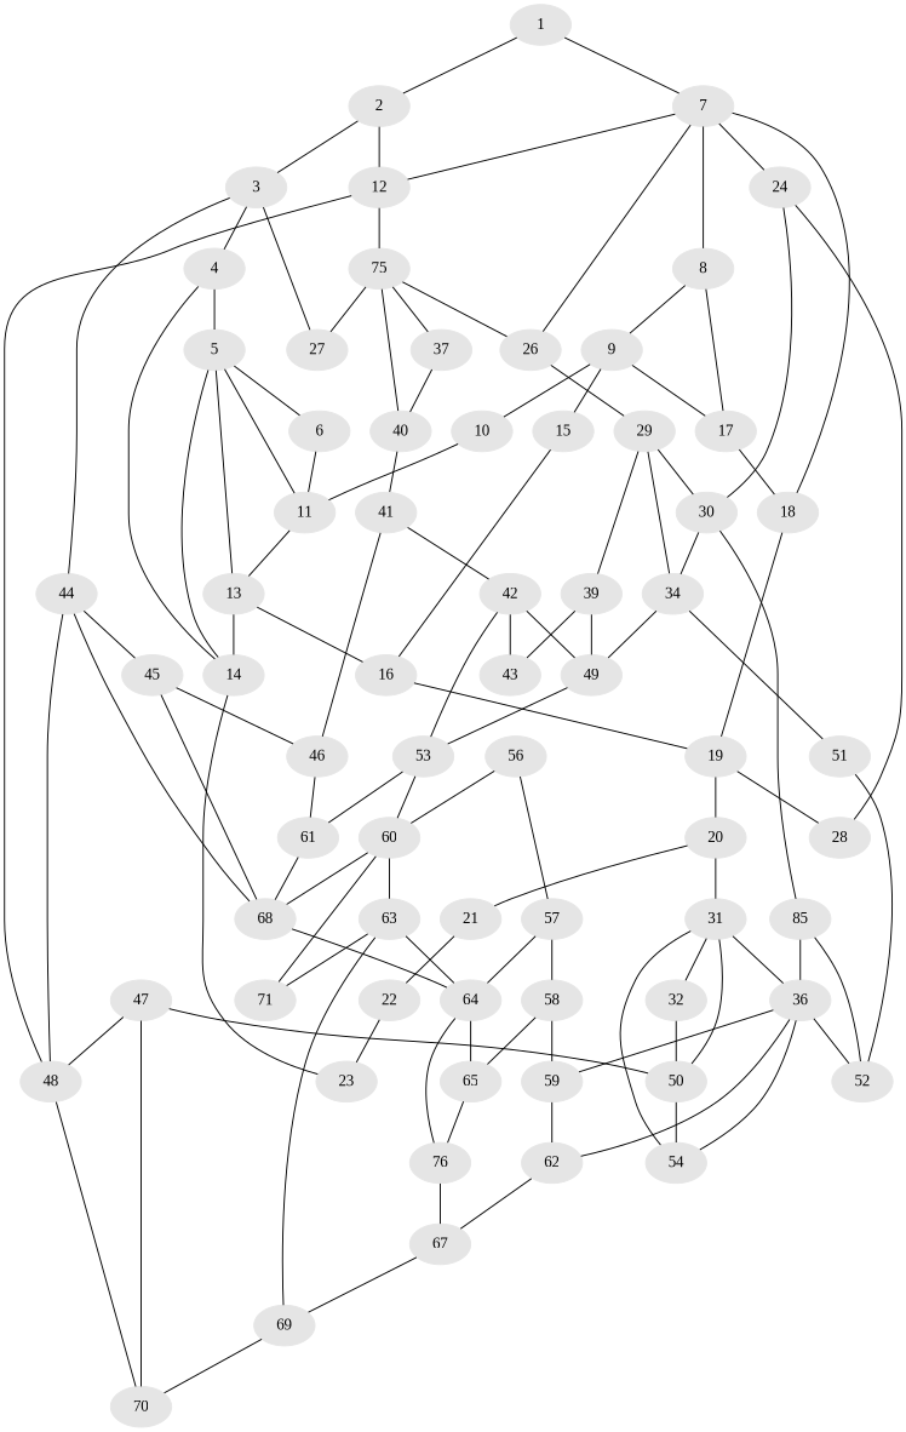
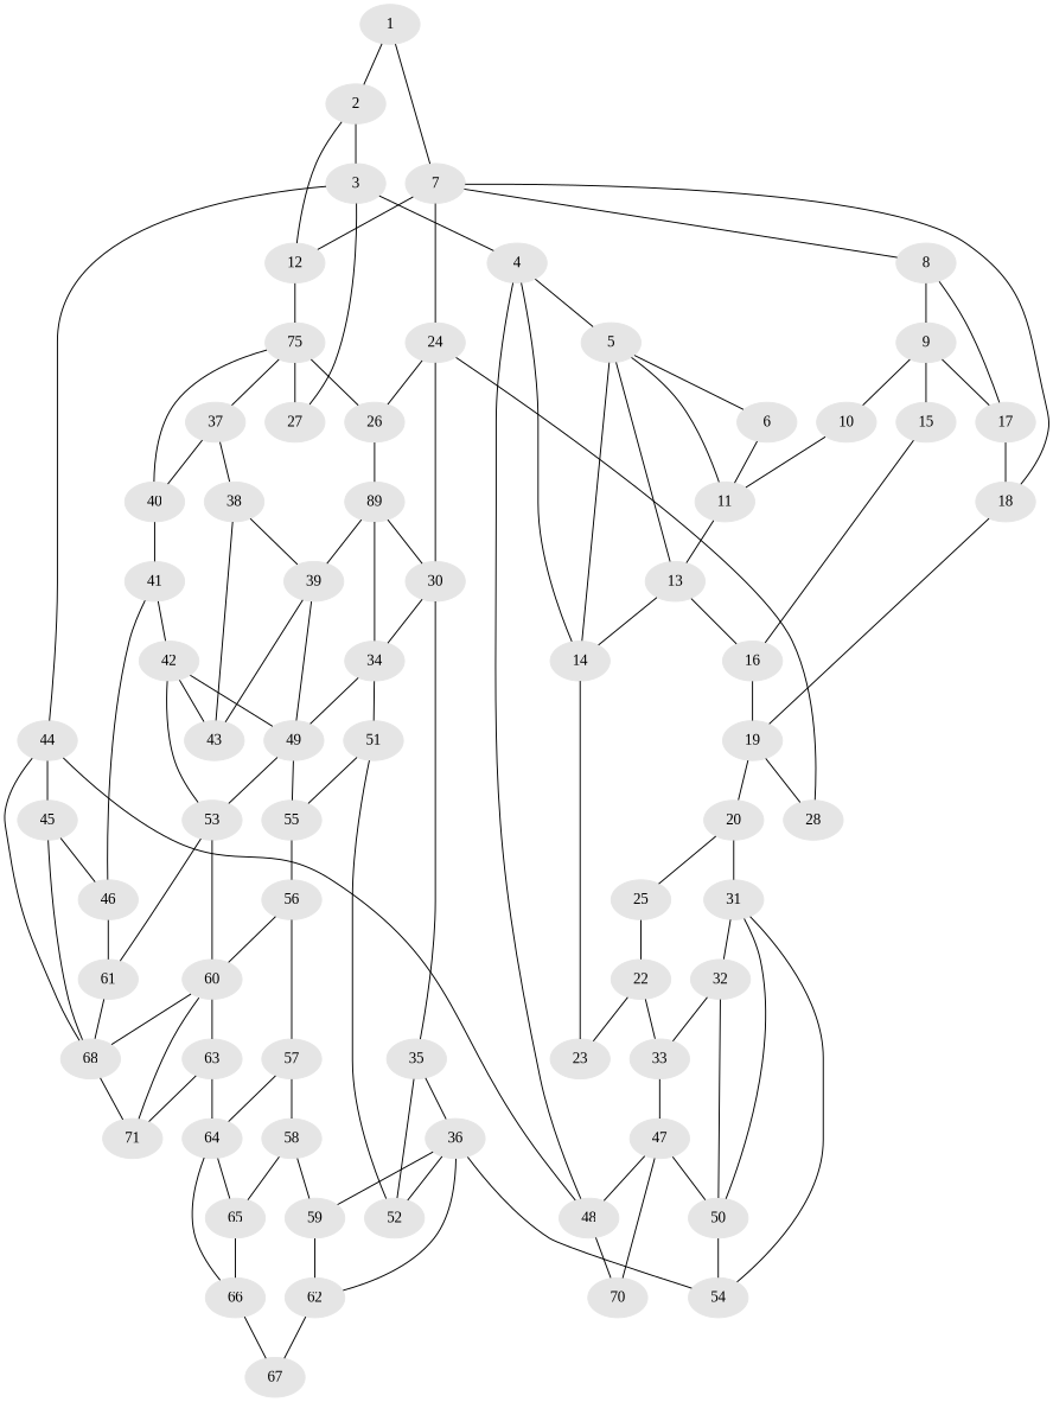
  graph {
    fontname="Liberation Serif"
    node [color=gray90 fontname="Liberation Serif" style=filled]
    edge [fontname="Liberation Serif" weight=1.0]
    1
    2
    7
    3
    12
    8
    18
    24
    4
    27
    44
    n12 [label=75]
    5
    14
    48
    45
    68
    6
    11
    13
    23
    70
    16
    9
    17
    19
    28
    26
    30
    10
    15
    37
    40
    20
-   21
+   21 [label=25]
    31
    22
    32
    36
    50
    54
+   33
    47
-   29
+   29 [label=89]
    34
-   35 [label=85]
+   35
+   38
    41
    39
    49
    51
    43
    52
    59
    62
    53
+   55
    67
    42
    46
    61
    60
    71
    56
    63
    57
    58
    64
    65
-   66 [label=76]
-   69
+   66
    1 -- 2
    1 -- 7
    2 -- 3
    2 -- 12
    7 -- 12
    7 -- 8
    7 -- 18
    7 -- 24 [weight=2.0]
    3 -- 4
    3 -- 27
    3 -- 44
    12 -- n12
    8 -- 9
    8 -- 17
    18 -- 19
    24 -- 28
-   7 -- 26
+   24 -- 26
    24 -- 30
    4 -- 5
    4 -- 14
-   12 -- 48
+   4 -- 48
    44 -- 48
    44 -- 45
    44 -- 68
    n12 -- 27 [weight=2.0]
    n12 -- 26
    n12 -- 37
    n12 -- 40
    5 -- 14 [weight=2.0]
    5 -- 6
    5 -- 11
    5 -- 13
    14 -- 23 [weight=2.0]
    48 -- 70
    45 -- 68
    45 -- 46
-   68 -- 64
+   68 -- 71
    6 -- 11
    11 -- 13
    13 -- 14
    13 -- 16
    16 -- 19
    9 -- 17
    9 -- 10 [weight=2.0]
    9 -- 15 [weight=2.0]
    17 -- 18
    19 -- 28 [weight=2.0]
    19 -- 20 [weight=2.0]
    26 -- 29 [weight=2.0]
    30 -- 34
    30 -- 35
    10 -- 11 [weight=2.0]
    15 -- 16
    37 -- 40
+   37 -- 38
    40 -- 41
    20 -- 21
    20 -- 31 [weight=2.0]
    21 -- 22 [weight=2.0]
    31 -- 32
-   31 -- 36
    31 -- 50
    31 -- 54
    22 -- 23 [weight=2.0]
+   22 -- 33 [weight=2.0]
    32 -- 50
+   32 -- 33
    36 -- 54
    36 -- 52
    36 -- 59
    36 -- 62
    50 -- 54
+   33 -- 47 [weight=2.0]
    47 -- 48
    47 -- 70
    47 -- 50 [weight=2.0]
    29 -- 30
    29 -- 34
    29 -- 39 [weight=2.0]
    34 -- 49
    34 -- 51
    35 -- 36
    35 -- 52
+   38 -- 39
+   38 -- 43
    41 -- 42 [weight=2.0]
    41 -- 46 [weight=2.0]
    39 -- 49
    39 -- 43
    49 -- 53
+   49 -- 55
    51 -- 52
+   51 -- 55
    59 -- 62
    62 -- 67
    53 -- 61
    53 -- 60
-   67 -- 69
+   55 -- 56
    42 -- 49
    42 -- 43 [weight=2.0]
    42 -- 53
    46 -- 61
    61 -- 68 [weight=2.0]
    60 -- 68
    60 -- 71
    60 -- 63
    56 -- 60
    56 -- 57
    63 -- 71
    63 -- 64 [weight=2.0]
-   63 -- 69
    57 -- 58
    57 -- 64
    58 -- 59
    58 -- 65
    64 -- 65 [weight=2.0]
    64 -- 66
    65 -- 66
    66 -- 67
-   69 -- 70
  }
